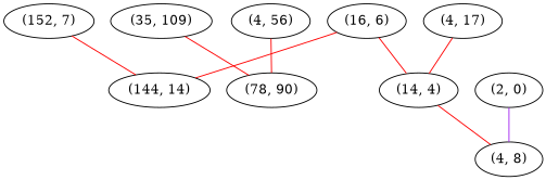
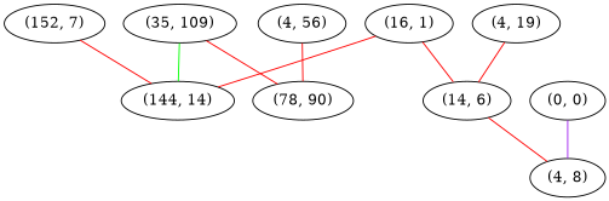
  graph {
    edge [color=red weight=1]
-   "(16, 6)"
+   "(16, 6)" [label="(16, 1)"]
    "(144, 14)"
-   "(14, 6)" [label="(14, 4)"]
+   "(14, 6)"
    n4 [label="(4, 8)"]
-   "(0, 0)" [label="(2, 0)"]
+   "(0, 0)"
    "(152, 7)"
-   "(4, 19)" [label="(4, 17)"]
+   "(4, 19)"
    n8 [label="(78, 90)"]
    "(4, 56)"
    "(35, 109)"
    "(16, 6)" -- "(144, 14)"
    "(16, 6)" -- "(14, 6)"
    "(14, 6)" -- n4
    "(0, 0)" -- n4 [color=purple weight=4]
    "(152, 7)" -- "(144, 14)"
    "(4, 19)" -- "(14, 6)"
    "(4, 56)" -- n8
+   "(35, 109)" -- "(144, 14)" [color=green weight=2]
    "(35, 109)" -- n8
  }
